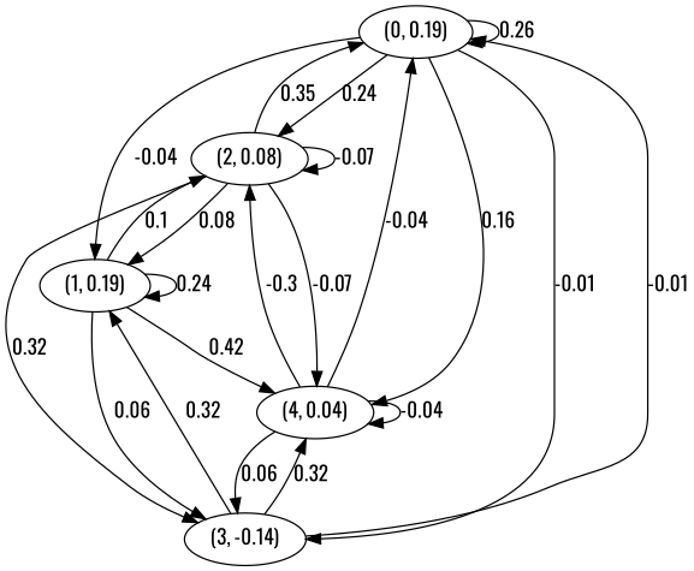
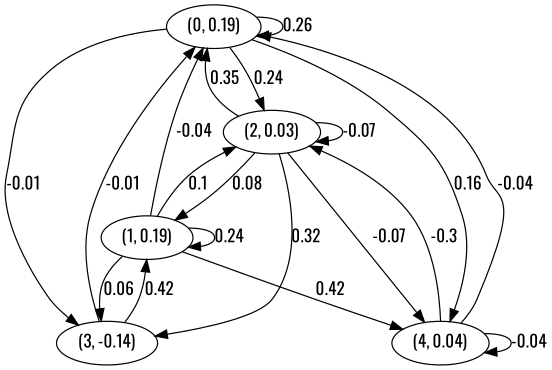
  digraph {
    fontname=Oswald
    node [fontname=Oswald]
    edge [fontname=Oswald]
    n1 [label="(0, 0.19)"]
-   n2 [label="(2, 0.08)"]
+   n2 [label="(2, 0.03)"]
    n3 [label="(3, -0.14)"]
    n4 [label="(4, 0.04)"]
    n5 [label="(1, 0.19)"]
    n1 -> n1 [label=0.26]
    n1 -> n2 [label=0.24]
    n1 -> n3 [label=-0.01]
    n1 -> n4 [label=0.16]
    n2 -> n1 [label=0.35]
    n2 -> n2 [label=-0.07]
    n2 -> n3 [label=0.32]
    n2 -> n4 [label=-0.07]
    n2 -> n5 [label=0.08]
    n3 -> n1 [label=-0.01]
-   n3 -> n4 [label=0.32]
-   n3 -> n5 [label=0.32]
+   n3 -> n5 [label=0.42]
    n4 -> n1 [label=-0.04]
    n4 -> n2 [label=-0.3]
-   n4 -> n3 [label=0.06]
    n4 -> n4 [label=-0.04]
-   n1 -> n5 [label=-0.04]
+   n5 -> n1 [label=-0.04]
    n5 -> n2 [label=0.1]
    n5 -> n3 [label=0.06]
    n5 -> n4 [label=0.42]
    n5 -> n5 [label=0.24]
  }
